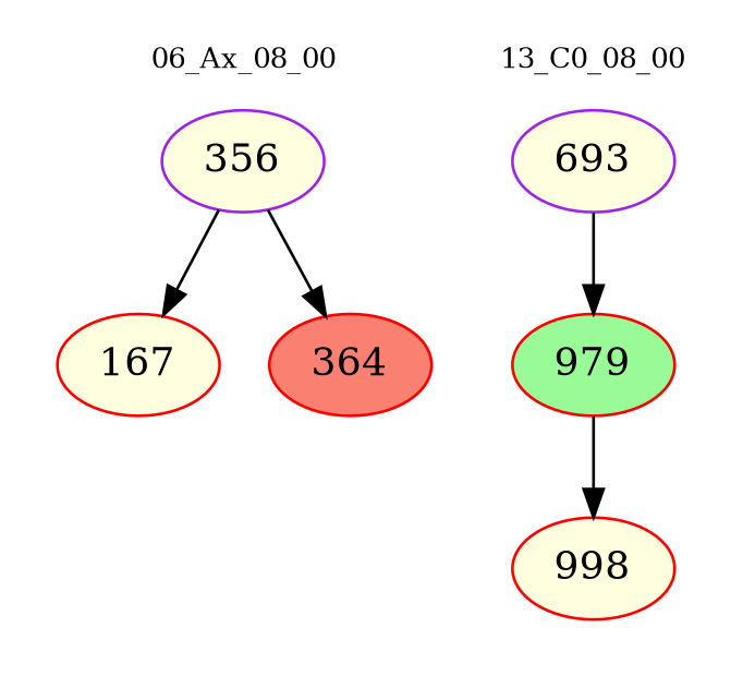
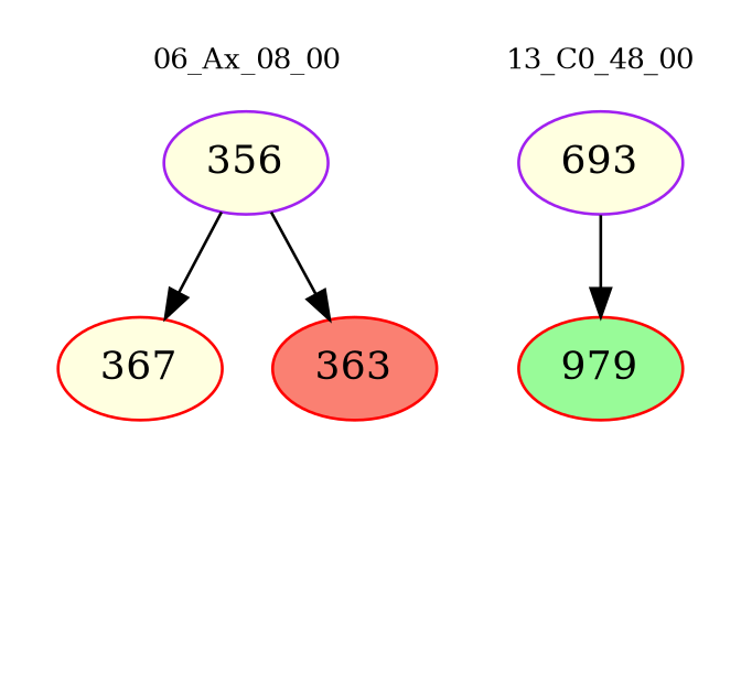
  digraph {
    node [color=red fillcolor=lightyellow style=filled]
    edge [color=black]
-   n1 [label=167]
+   n1 [label=367]
    n2 [color=purple label=356]
-   n3 [fillcolor=salmon label=364]
+   n3 [fillcolor=salmon label=363]
    n4 [color=purple label=693]
    n5 [fillcolor=palegreen label=979]
-   n6 [label=998]
    subgraph cluster_1 {
      color=white
      fontsize=10
      label="06_Ax_08_00"
      n1
      n2
      n3
    }
    subgraph cluster_2 {
      color=white
      fontsize=10
-     label="13_C0_08_00"
+     label="13_C0_48_00"
      n4
      n5
-     n6
    }
    n2 -> n1
    n2 -> n3
    n4 -> n5
-   n5 -> n6
  }
